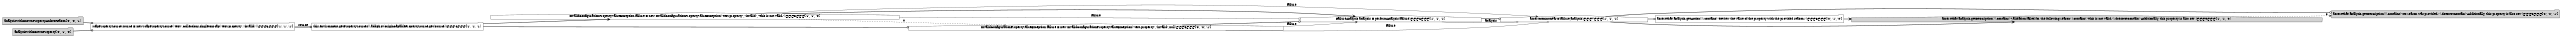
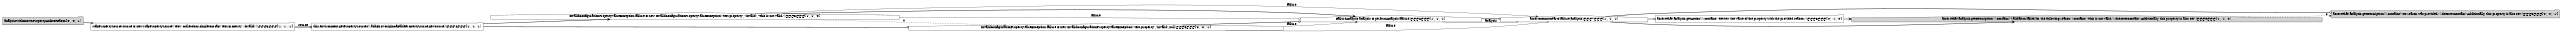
  digraph {
    rankdir=LR
    node [fillcolor=white shape=folder style=filled]
    edge [arrowhead=odot style=bold]
    n1 [label="InvalidConfigurationPropertyValueException failure = new InvalidConfigurationPropertyValueException(\"test.property\",\"invalid\",\"This is not valid.\")@@@5@@@['1', '1', '0']" shape=house]
    n2 [label="assertCommonParts(failure,analysis)@@@7@@@['1', '1', '1']" shape=house]
    n3 [label="FailureAnalysis analysis = performAnalysis(failure)@@@6@@@['1', '1', '1']" shape=house]
    n4 [label="InvalidConfigurationPropertyValueException failure = new InvalidConfigurationPropertyValueException(\"test.property\",\"invalid\",null)@@@5@@@['0', '0', '1']" shape=house]
    n5 [fillcolor=lightgray label="assertThat(analysis.getDescription()).contains(\"No reason was provided.\").doesNotContain(\"Additionally, this property is also set\")@@@8@@@['0', '0', '1']"]
    n6 [label="assertThat(analysis.getAction()).contains(\"Review the value of the property with the provided reason.\")@@@8@@@['0', '1', '0']"]
    n7 [fillcolor=lightgray label="assertThat(analysis.getDescription()).contains(\"Validation failed for the following reason\").contains(\"This is not valid.\").doesNotContain(\"Additionally, this property is also set\")@@@9@@@['1', '1', '0']" shape=house]
    n8 [label="this.environment.getPropertySources().addFirst(OriginCapablePropertySource.get(source))@@@4@@@['1', '1', '1']"]
    n9 [label="MapPropertySource source = new MapPropertySource(\"test\",Collections.singletonMap(\"test.property\",\"invalid\"))@@@3@@@['1', '1', '1']"]
    n10 [fillcolor=lightgray label="analysisWithKnownPropertyAndNoReason['0', '0', '1']"]
-   n11 [fillcolor=lightgray label="analysisWithKnownProperty['0', '1', '0']"]
    n1 -> n2 [arrowhead=vee label=failure style=solid]
    n1 -> n3 [arrowhead=vee]
    n1 -> n3 [label=failure style=solid]
    n1 -> n4 [label=0 style=dashed]
    n2 -> n5
    n2 -> n6
    n2 -> n7 [arrowhead=vee]
    n3 -> n2
    n3 -> n2 [label=analysis style=solid]
    n4 -> n2 [label=failure style=solid]
    n4 -> n3
    n4 -> n3 [arrowhead=vee label=failure style=solid]
    n6 -> n7 [arrowhead=vee]
    n7 -> n5 [arrowhead=vee label=0 style=dashed]
    n8 -> n1 [arrowhead=vee]
    n8 -> n4
    n9 -> n8 [label=source style=solid]
    n9 -> n8
    n10 -> n9
-   n11 -> n9
  }
